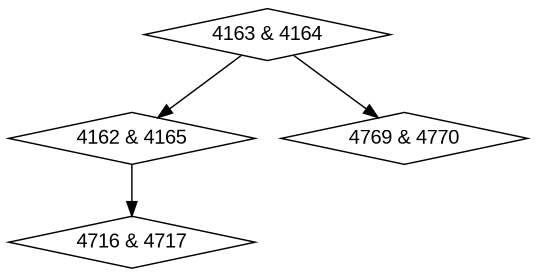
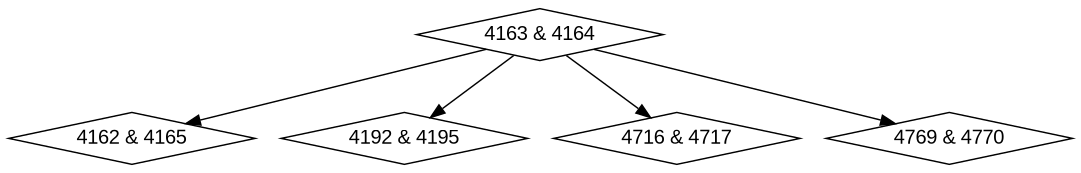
  digraph {
    fontname="Liberation Sans"
    node [fontname="Liberation Sans" shape=diamond]
    edge [fontname="Liberation Sans"]
    n1 [label="4162 & 4165"]
    n2 [label="4163 & 4164"]
+   n3 [label="4192 & 4195"]
    n4 [label="4716 & 4717"]
    n5 [label="4769 & 4770"]
    n2 -> n1
-   n1 -> n4
+   n2 -> n3
+   n2 -> n4
    n2 -> n5
  }
